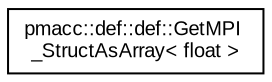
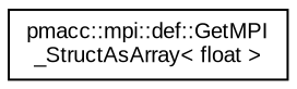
  digraph {
    rankdir=LR
    fontname="Liberation Sans"
-   n1 [color=black fillcolor=white fontname="Liberation Sans" fontsize=10 height=0.2 label="pmacc::def::def::GetMPI\l_StructAsArray\< float \>" shape=record style=filled width=0.4]
+   n1 [color=black fillcolor=white fontname="Liberation Sans" fontsize=10 height=0.2 label="pmacc::mpi::def::GetMPI\l_StructAsArray\< float \>" shape=record style=filled width=0.4]
  }
